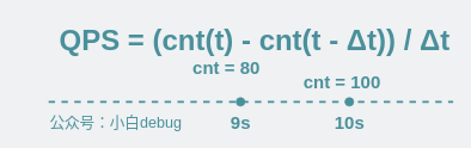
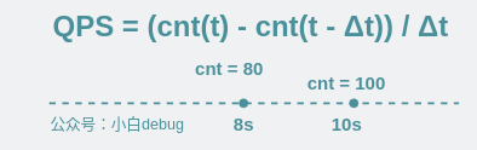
  <mxCell id="0" />
  <mxCell id="1" parent="0" />
- <mxCell id="2" value="&lt;font color=&quot;#4a909b&quot;&gt;&lt;b&gt;&lt;font style=&quot;font-size: 40px;&quot;&gt;QPS = (cnt(t) - cnt(t - Δt)) / Δt&lt;/font&gt;&lt;/b&gt;&lt;br&gt;&lt;/font&gt;" style="text;html=1;strokeColor=none;fillColor=none;align=center;verticalAlign=middle;whiteSpace=wrap;rounded=0;" parent="1" vertex="1"><mxGeometry x="65" y="40" width="579.5" height="30" as="geometry" /></mxCell>
- <mxCell id="3" value="&lt;font color=&quot;#4a909b&quot;&gt;&lt;b style=&quot;&quot;&gt;&lt;font style=&quot;font-size: 25px;&quot;&gt;9s&lt;/font&gt;&lt;/b&gt;&lt;br&gt;&lt;/font&gt;" style="text;html=1;strokeColor=none;fillColor=none;align=center;verticalAlign=middle;whiteSpace=wrap;rounded=0;" parent="1" vertex="1"><mxGeometry x="285" y="155" width="101" height="30" as="geometry" /></mxCell>
+ <mxCell id="2" value="&lt;font color=&quot;#4a909b&quot;&gt;&lt;b&gt;&lt;font style=&quot;font-size: 40px;&quot;&gt;QPS = (cnt(t) - cnt(t - Δt)) / Δt&lt;/font&gt;&lt;/b&gt;&lt;br&gt;&lt;/font&gt;" style="text;html=1;strokeColor=none;fillColor=none;align=center;verticalAlign=middle;whiteSpace=wrap;rounded=0;" parent="1" vertex="1"><mxGeometry x="55" y="20" width="579.5" height="30" as="geometry" /></mxCell>
+ <mxCell id="3" value="&lt;font color=&quot;#4a909b&quot;&gt;&lt;b style=&quot;&quot;&gt;&lt;font style=&quot;font-size: 25px;&quot;&gt;8s&lt;/font&gt;&lt;/b&gt;&lt;br&gt;&lt;/font&gt;" style="text;html=1;strokeColor=none;fillColor=none;align=center;verticalAlign=middle;whiteSpace=wrap;rounded=0;" parent="1" vertex="1"><mxGeometry x="285" y="155" width="101" height="30" as="geometry" /></mxCell>
  <mxCell id="4" value="&lt;font color=&quot;#4a909b&quot; style=&quot;font-size: 21px;&quot;&gt;公众号：小白debug&lt;/font&gt;" style="text;html=1;strokeColor=none;fillColor=none;align=center;verticalAlign=middle;whiteSpace=wrap;rounded=0;fontSize=16;" parent="1" vertex="1"><mxGeometry x="20" y="155" width="282" height="30" as="geometry" /></mxCell>
  <mxCell id="5" value="" style="endArrow=none;dashed=1;html=1;rounded=0;strokeWidth=3;strokeColor=#4A909B;" parent="1" edge="1"><mxGeometry width="50" height="50" relative="1" as="geometry"><mxPoint x="67" y="142" as="sourcePoint" /><mxPoint x="632" y="142" as="targetPoint" /></mxGeometry></mxCell>
  <mxCell id="6" value="" style="ellipse;whiteSpace=wrap;html=1;aspect=fixed;strokeColor=#4A909B;fillColor=#4A909B;" parent="1" vertex="1"><mxGeometry x="329" y="136" width="12" height="12" as="geometry" /></mxCell>
  <mxCell id="7" value="&lt;font color=&quot;#4a909b&quot;&gt;&lt;b style=&quot;&quot;&gt;&lt;font style=&quot;font-size: 25px;&quot;&gt;cnt = 80&lt;/font&gt;&lt;/b&gt;&lt;br&gt;&lt;/font&gt;" style="text;html=1;strokeColor=none;fillColor=none;align=center;verticalAlign=middle;whiteSpace=wrap;rounded=0;" parent="1" vertex="1"><mxGeometry x="265" y="79" width="101" height="30" as="geometry" /></mxCell>
- <mxCell id="8" value="&lt;font color=&quot;#4a909b&quot;&gt;&lt;b style=&quot;&quot;&gt;&lt;font style=&quot;font-size: 25px;&quot;&gt;10s&lt;/font&gt;&lt;/b&gt;&lt;br&gt;&lt;/font&gt;" style="text;html=1;strokeColor=none;fillColor=none;align=center;verticalAlign=middle;whiteSpace=wrap;rounded=0;" parent="1" vertex="1"><mxGeometry x="437" y="155" width="101" height="30" as="geometry" /></mxCell>
+ <mxCell id="8" value="&lt;font color=&quot;#4a909b&quot;&gt;&lt;b style=&quot;&quot;&gt;&lt;font style=&quot;font-size: 25px;&quot;&gt;10s&lt;/font&gt;&lt;/b&gt;&lt;br&gt;&lt;/font&gt;" style="text;html=1;strokeColor=none;fillColor=none;align=center;verticalAlign=middle;whiteSpace=wrap;rounded=0;" parent="1" vertex="1"><mxGeometry x="427" y="155" width="101" height="30" as="geometry" /></mxCell>
  <mxCell id="9" value="" style="ellipse;whiteSpace=wrap;html=1;aspect=fixed;strokeColor=#4A909B;fillColor=#4A909B;" parent="1" vertex="1"><mxGeometry x="481" y="136" width="12" height="12" as="geometry" /></mxCell>
  <mxCell id="10" value="&lt;font color=&quot;#4a909b&quot;&gt;&lt;b style=&quot;&quot;&gt;&lt;font style=&quot;font-size: 25px;&quot;&gt;cnt = 100&lt;/font&gt;&lt;/b&gt;&lt;br&gt;&lt;/font&gt;" style="text;html=1;strokeColor=none;fillColor=none;align=center;verticalAlign=middle;whiteSpace=wrap;rounded=0;" parent="1" vertex="1"><mxGeometry x="417" y="99" width="120" height="30" as="geometry" /></mxCell>
